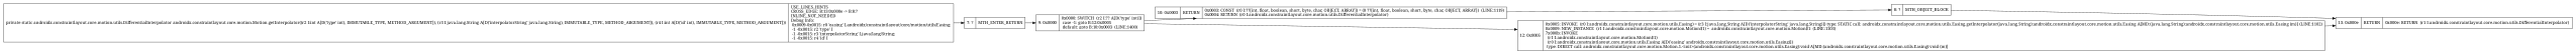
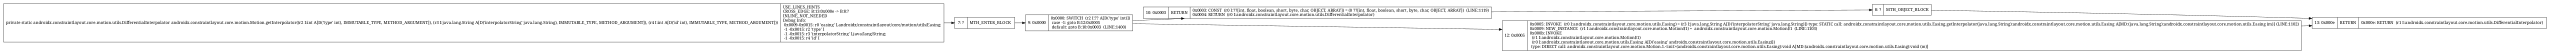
  digraph {
    fontname="Noto Serif"
    rankdir=LR
    node [fontname="Noto Serif" shape=record]
    edge [fontname="Noto Serif"]
-   n1 [label="{7\:\ ?|MTH_ENTER_RETURN\l}"]
+   n1 [label="{7\:\ ?|MTH_ENTER_BLOCK\l}"]
    n2 [label="{9\:\ 0x0000|0x0000: SWITCH  (r2 I:?? A[D('type' int)])\l case \-1: goto B:12:0x0005\l default: goto B:10:0x0003  (LINE:1400)\l}"]
    n3 [label="{10\:\ 0x0003|RETURN\l|0x0003: CONST  (r0 I:??[int, float, boolean, short, byte, char, OBJECT, ARRAY]) = (0 ??[int, float, boolean, short, byte, char, OBJECT, ARRAY])  (LINE:1119)\l0x0004: RETURN  (r0 I:androidx.constraintlayout.core.motion.utils.DifferentialInterpolator) \l}"]
-   n4 [label="{12\:\ 0x0005|0x0005: INVOKE  (r0 I:androidx.constraintlayout.core.motion.utils.Easing) = (r3 I:java.lang.String A[D('interpolatorString' java.lang.String)]) type: STATIC call: androidx.constraintlayout.core.motion.utils.Easing.getInterpolator(java.lang.String):androidx.constraintlayout.core.motion.utils.Easing A[MD:(java.lang.String):androidx.constraintlayout.core.motion.utils.Easing (m)] (LINE:1102)\l0x0009: NEW_INSTANCE  (r1 I:androidx.constraintlayout.core.motion.Motion$1) =  androidx.constraintlayout.core.motion.Motion$1  (LINE:1103)\l7x000b: INVOKE  \l  (r1 I:androidx.constraintlayout.core.motion.Motion$1)\l  (r0 I:androidx.constraintlayout.core.motion.utils.Easing A[D('easing' androidx.constraintlayout.core.motion.utils.Easing)])\l type: DIRECT call: androidx.constraintlayout.core.motion.Motion.1.\<init\>(androidx.constraintlayout.core.motion.utils.Easing):void A[MD:(androidx.constraintlayout.core.motion.utils.Easing):void (m)]\l}"]
+   n4 [label="{12\:\ 0x0005|0x0005: INVOKE  (r0 I:androidx.constraintlayout.core.motion.utils.Easing) = (r3 I:java.lang.String A[D('interpolatorString' java.lang.String)]) type: STATIC call: androidx.constraintlayout.core.motion.utils.Easing.getInterpolator(java.lang.String):androidx.constraintlayout.core.motion.utils.Easing A[MD:(java.lang.String):androidx.constraintlayout.core.motion.utils.Easing (m)] (LINE:1102)\l0x0009: NEW_INSTANCE  (r1 I:androidx.constraintlayout.core.motion.Motion$1) =  androidx.constraintlayout.core.motion.Motion$1  (LINE:1103)\l0x000b: INVOKE  \l  (r1 I:androidx.constraintlayout.core.motion.Motion$1)\l  (r0 I:androidx.constraintlayout.core.motion.utils.Easing A[D('easing' androidx.constraintlayout.core.motion.utils.Easing)])\l type: DIRECT call: androidx.constraintlayout.core.motion.Motion.1.\<init\>(androidx.constraintlayout.core.motion.utils.Easing):void A[MD:(androidx.constraintlayout.core.motion.utils.Easing):void (m)]\l}"]
    n5 [label="{8\:\ ?|MTH_OBJECT_BLOCK\l}"]
    n6 [label="{13\:\ 0x000e|RETURN\l|0x000e: RETURN  (r1 I:androidx.constraintlayout.core.motion.utils.DifferentialInterpolator) \l}"]
    n7 [label="{private static androidx.constraintlayout.core.motion.utils.DifferentialInterpolator androidx.constraintlayout.core.motion.Motion.getInterpolator((r2 I:int A[D('type' int), IMMUTABLE_TYPE, METHOD_ARGUMENT]), (r3 I:java.lang.String A[D('interpolatorString' java.lang.String), IMMUTABLE_TYPE, METHOD_ARGUMENT]), (r4 I:int A[D('id' int), IMMUTABLE_TYPE, METHOD_ARGUMENT]))  | USE_LINES_HINTS\lCROSS_EDGE: B:13:0x000e \-\> B:8:?\lINLINE_NOT_NEEDED\lDebug Info:\l  0x0009\-0x0015: r0 'easing' Landroidx\/constraintlayout\/core\/motion\/utils\/Easing;\l  \-1 \-0x0015: r2 'type' I\l  \-1 \-0x0015: r3 'interpolatorString' Ljava\/lang\/String;\l  \-1 \-0x0015: r4 'id' I\l}"]
    n1 -> n2
    n2 -> n3
    n2 -> n4
    n3 -> n5
    n4 -> n6
    n5 -> n6
    n7 -> n1
  }
